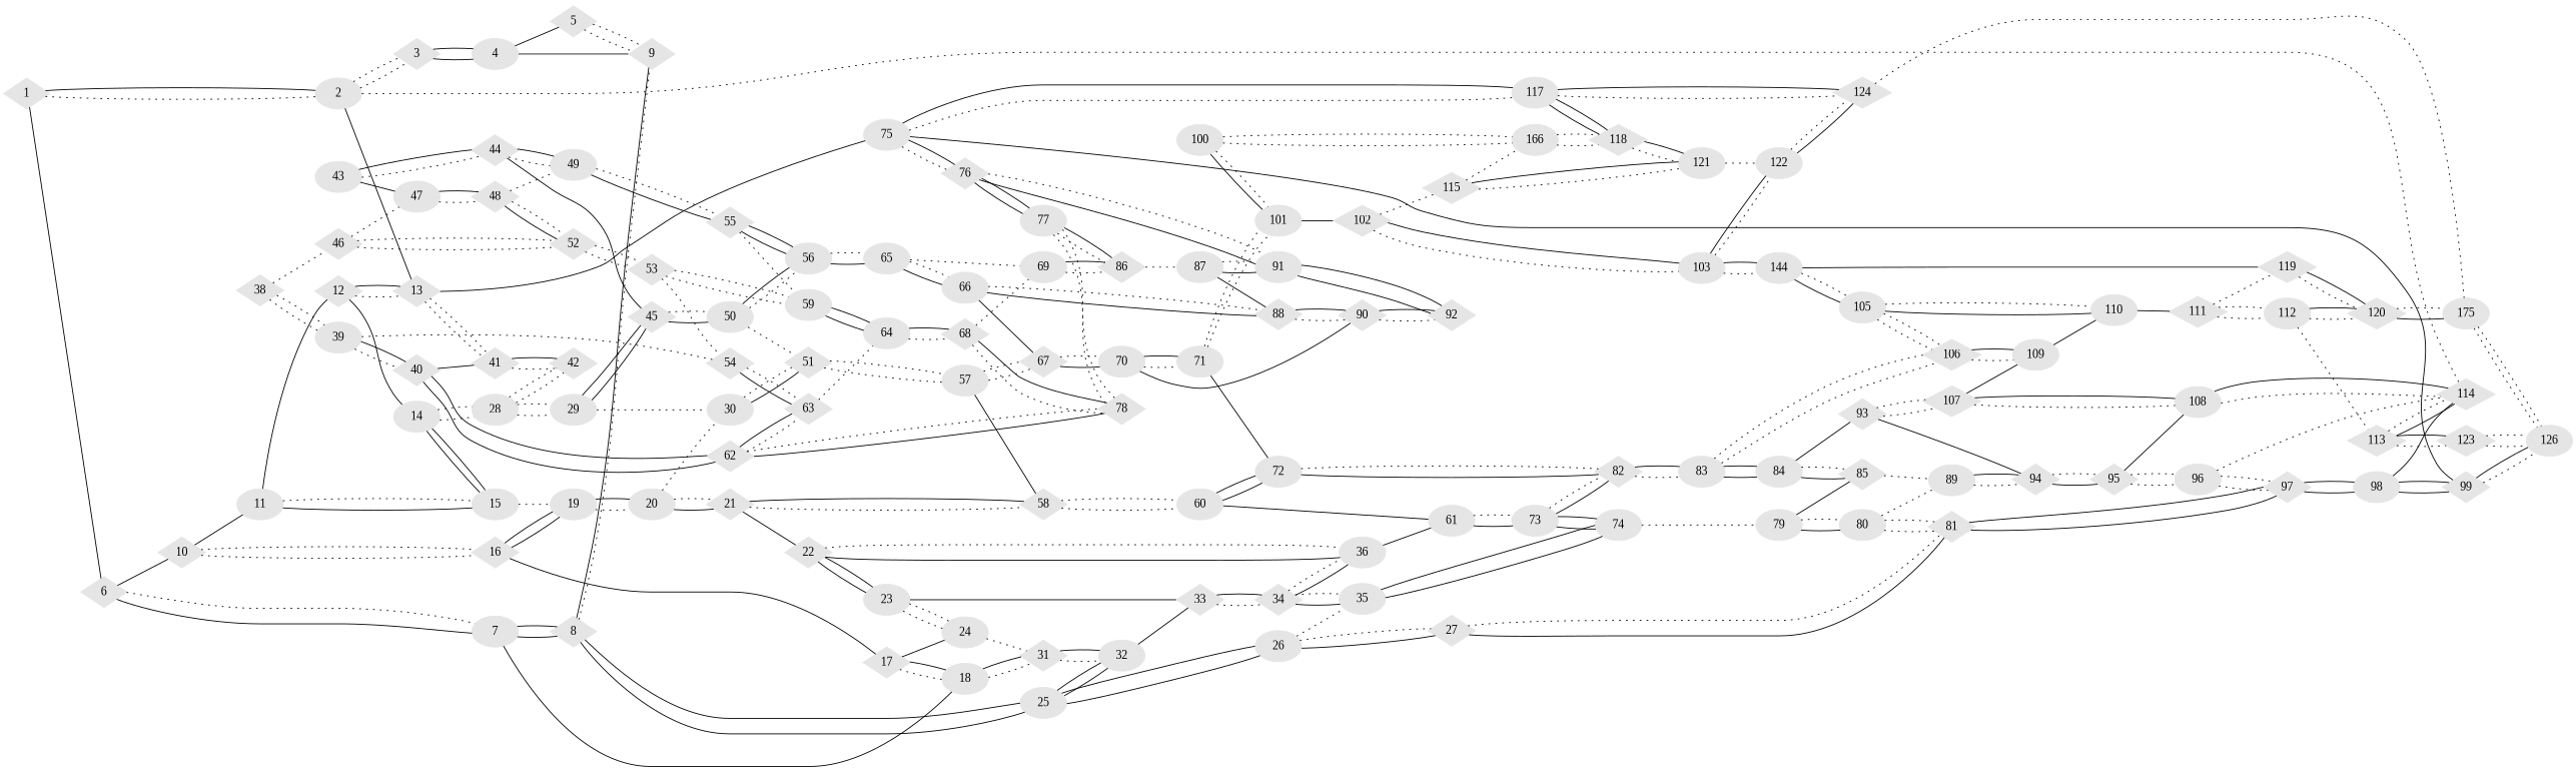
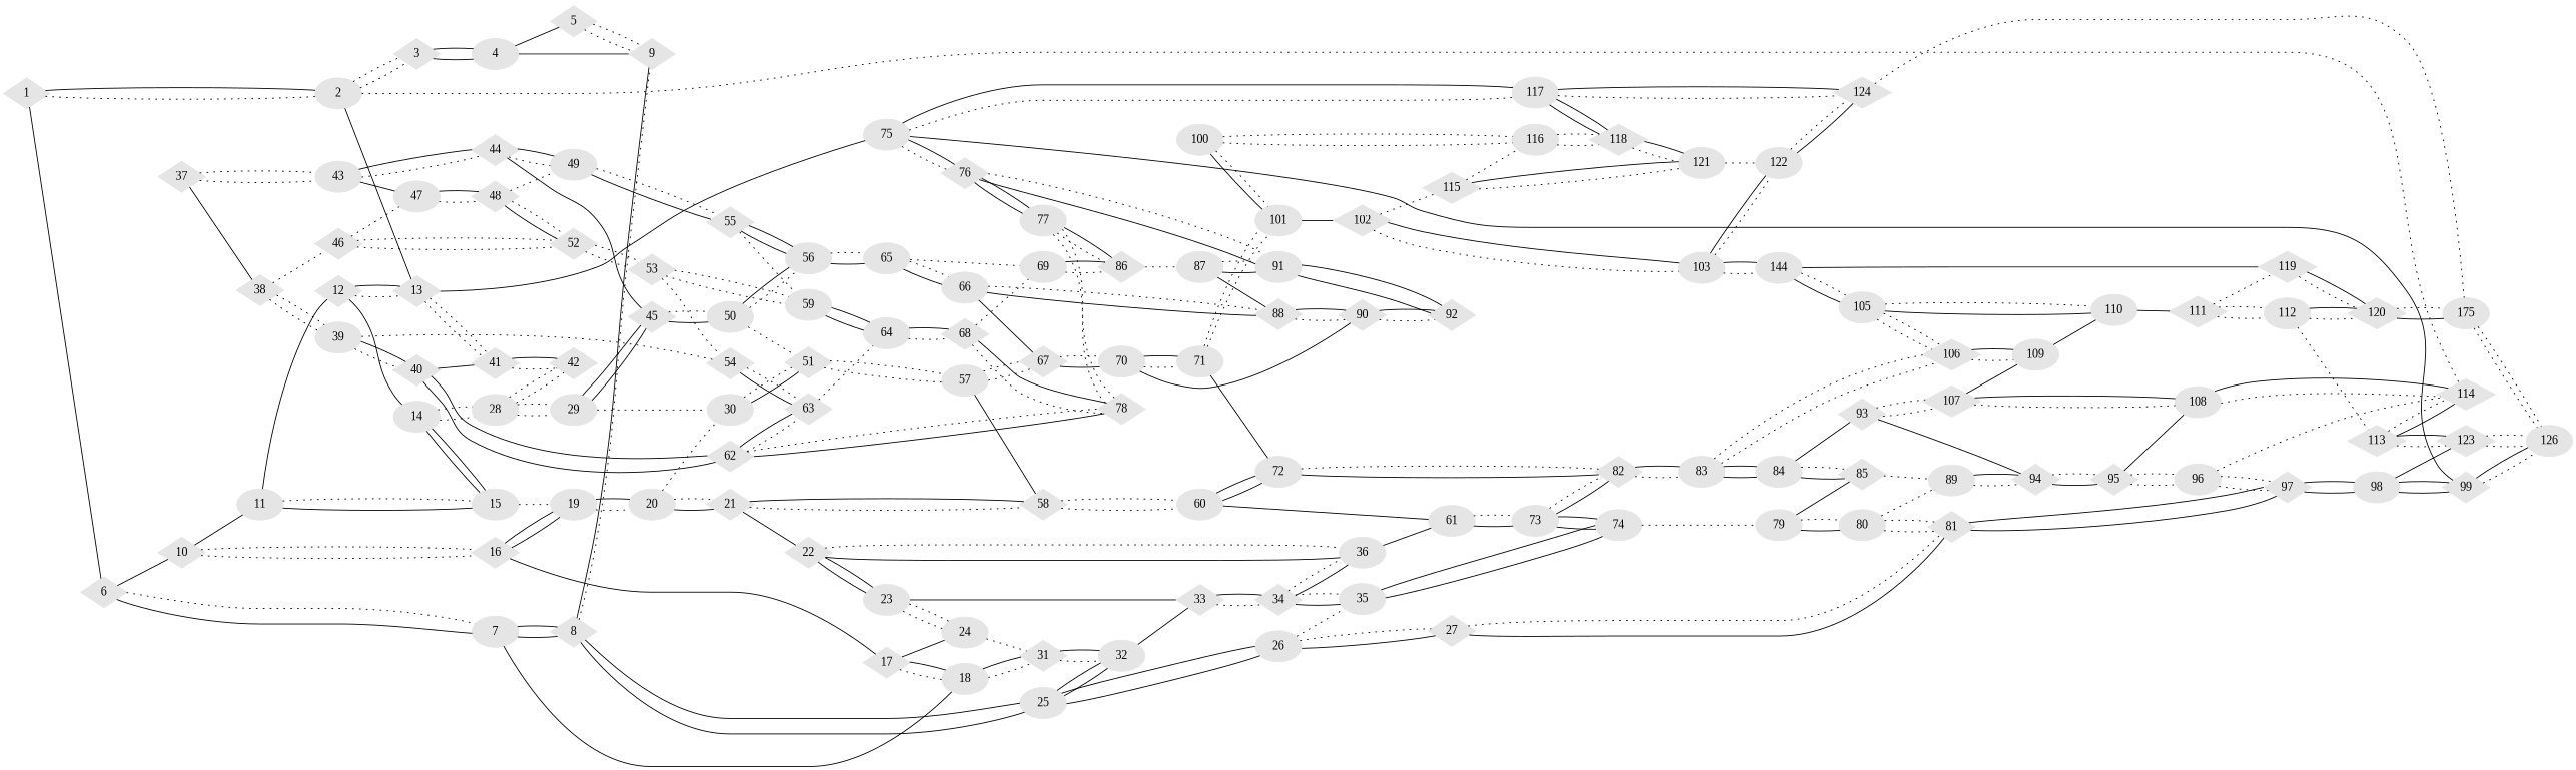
  graph {
    fontname="Liberation Serif"
    rankdir=LR
    node [color=gray90 fontname="Liberation Serif" shape=ellipse style=filled]
    edge [fontname="Liberation Serif" style=dotted]
    1 [shape=diamond]
    2
    6 [shape=diamond]
    3 [shape=diamond]
    13 [shape=diamond]
    114 [shape=diamond]
    7
    10 [shape=diamond]
    4
    41 [shape=diamond]
    75
    99 [shape=diamond]
    126
    5 [shape=diamond]
    9 [shape=diamond]
    27 [shape=diamond]
    81 [shape=diamond]
    8 [shape=diamond]
    18
    11
    16 [shape=diamond]
    25
    31 [shape=diamond]
    26
    32
    12 [shape=diamond]
    15
    19
    17 [shape=diamond]
    14
    28
    42 [shape=diamond]
    76 [shape=diamond]
    117
    29
    20
    24
    21 [shape=diamond]
    30
    22 [shape=diamond]
    58 [shape=diamond]
    51 [shape=diamond]
    23
    36
    60
    33 [shape=diamond]
    61
    34 [shape=diamond]
    35
    74
    97 [shape=diamond]
    45 [shape=diamond]
    50
    57
    79
    73
+   37 [shape=diamond]
    38 [shape=diamond]
    43
    39
    46 [shape=diamond]
    44 [shape=diamond]
    47
    40 [shape=diamond]
    54 [shape=diamond]
    52 [shape=diamond]
    62 [shape=diamond]
    63 [shape=diamond]
    78 [shape=diamond]
    49
    48 [shape=diamond]
    55 [shape=diamond]
    56
    53 [shape=diamond]
    59
    65
    67 [shape=diamond]
    64
    66
    69
    70
    72
    68 [shape=diamond]
    82 [shape=diamond]
    88 [shape=diamond]
    86 [shape=diamond]
    90 [shape=diamond]
    71
    87
    101
    92 [shape=diamond]
    102 [shape=diamond]
    83
    80
    85 [shape=diamond]
    77
    91
    118 [shape=diamond]
    124 [shape=diamond]
    89
    94 [shape=diamond]
    98
    84
    106 [shape=diamond]
    93 [shape=diamond]
    109
    107 [shape=diamond]
    95 [shape=diamond]
    100
-   116 [label=166]
+   116
    108
    96
    123 [shape=diamond]
    103
    115 [shape=diamond]
    n116 [label=144]
    122
    121
    105
    119 [shape=diamond]
    110
    120 [shape=diamond]
    111 [shape=diamond]
    112
    113 [shape=diamond]
    n126 [label=175]
    1 -- 2
    1 -- 2 [style=solid]
    1 -- 6 [style=solid]
    2 -- 3
    2 -- 3
    2 -- 13 [style=solid]
    2 -- 114
    6 -- 7 [style=solid]
    6 -- 7
    6 -- 10 [style=solid]
    3 -- 4 [style=solid]
    3 -- 4 [style=solid]
    13 -- 41
    13 -- 41
    13 -- 75 [style=solid]
    7 -- 8 [style=solid]
    7 -- 8 [style=solid]
    7 -- 18 [style=solid]
    10 -- 11 [style=solid]
    10 -- 16
    10 -- 16
    4 -- 5 [style=solid]
    4 -- 9 [style=solid]
    41 -- 42
    41 -- 42 [style=solid]
    75 -- 99 [style=solid]
    75 -- 76
    75 -- 76 [style=solid]
    75 -- 117
    75 -- 117 [style=solid]
    99 -- 126
    99 -- 126 [style=solid]
    5 -- 9
    5 -- 9
    27 -- 81 [style=solid]
    27 -- 81
    81 -- 97 [style=solid]
    81 -- 97 [style=solid]
    8 -- 9
    8 -- 9 [style=solid]
    8 -- 25 [style=solid]
    8 -- 25 [style=solid]
    18 -- 31
    18 -- 31 [style=solid]
    11 -- 12 [style=solid]
    11 -- 15 [style=solid]
    11 -- 15
    16 -- 19 [style=solid]
    16 -- 19 [style=solid]
    16 -- 17 [style=solid]
    25 -- 26 [style=solid]
    25 -- 26 [style=solid]
    25 -- 32 [style=solid]
    25 -- 32 [style=solid]
    31 -- 32
    31 -- 32 [style=solid]
    26 -- 27 [style=solid]
    26 -- 27
    26 -- 35
    32 -- 33 [style=solid]
    12 -- 13
    12 -- 13 [style=solid]
    12 -- 14 [style=solid]
    15 -- 19
    19 -- 20
    19 -- 20 [style=solid]
    17 -- 18
    17 -- 18 [style=solid]
    17 -- 24 [style=solid]
    14 -- 15 [style=solid]
    14 -- 15 [style=solid]
    14 -- 28
    14 -- 28
    28 -- 42
    28 -- 42
    28 -- 29
    28 -- 29
    76 -- 77 [style=solid]
    76 -- 77 [style=solid]
    76 -- 91 [style=solid]
    76 -- 91
    117 -- 118 [style=solid]
    117 -- 118 [style=solid]
    117 -- 124
    117 -- 124 [style=solid]
    29 -- 30
    29 -- 45 [style=solid]
    29 -- 45 [style=solid]
    20 -- 21 [style=solid]
    20 -- 21
    20 -- 30
    24 -- 31
    21 -- 22 [style=solid]
    21 -- 58
    21 -- 58 [style=solid]
    30 -- 51 [style=solid]
    30 -- 51
    22 -- 23 [style=solid]
    22 -- 23 [style=solid]
    22 -- 36 [style=solid]
    22 -- 36
    58 -- 60
    58 -- 60
    51 -- 57
    51 -- 57
    23 -- 24
    23 -- 24
    23 -- 33 [style=solid]
    36 -- 61 [style=solid]
    60 -- 61 [style=solid]
    60 -- 72 [style=solid]
    60 -- 72 [style=solid]
    33 -- 34
    33 -- 34 [style=solid]
    61 -- 73 [style=solid]
    61 -- 73
    34 -- 36 [style=solid]
    34 -- 36
    34 -- 35 [style=solid]
    34 -- 35
    35 -- 74 [style=solid]
    35 -- 74 [style=solid]
    74 -- 79
    97 -- 98 [style=solid]
    97 -- 98 [style=solid]
    45 -- 50 [style=solid]
    45 -- 50
    50 -- 51
    50 -- 56
    50 -- 56 [style=solid]
    57 -- 58 [style=solid]
    57 -- 67
    57 -- 67
    79 -- 80 [style=solid]
    79 -- 80
    79 -- 85 [style=solid]
    73 -- 74 [style=solid]
    73 -- 74 [style=solid]
    73 -- 82 [style=solid]
    73 -- 82
+   37 -- 38 [style=solid]
+   37 -- 43
+   37 -- 43
    38 -- 39
    38 -- 39
    38 -- 46
    43 -- 44
    43 -- 44 [style=solid]
    43 -- 47 [style=solid]
    39 -- 40
    39 -- 40 [style=solid]
    39 -- 54
    46 -- 47
    46 -- 52
    46 -- 52
    44 -- 45 [style=solid]
    44 -- 49
    44 -- 49 [style=solid]
    47 -- 48
    47 -- 48 [style=solid]
    40 -- 41 [style=solid]
    40 -- 62 [style=solid]
    40 -- 62 [style=solid]
    54 -- 63 [style=solid]
    54 -- 63
    52 -- 53
    52 -- 53
    62 -- 63
    62 -- 63 [style=solid]
    62 -- 78 [style=solid]
    62 -- 78
    63 -- 64
    49 -- 55 [style=solid]
    49 -- 55
    48 -- 52 [style=solid]
    48 -- 52
    48 -- 49
    55 -- 56 [style=solid]
    55 -- 56 [style=solid]
    55 -- 59
    56 -- 65 [style=solid]
    56 -- 65
    53 -- 54
    53 -- 59
    53 -- 59
    59 -- 64 [style=solid]
    59 -- 64 [style=solid]
    65 -- 66 [style=solid]
    65 -- 66
    65 -- 69
    67 -- 70 [style=solid]
    67 -- 70
    64 -- 68
    64 -- 68 [style=solid]
    66 -- 67 [style=solid]
    66 -- 88 [style=solid]
    66 -- 88
    69 -- 86
    69 -- 86 [style=solid]
    70 -- 90 [style=solid]
    70 -- 71
    70 -- 71 [style=solid]
    72 -- 82 [style=solid]
    72 -- 82
    68 -- 78
    68 -- 78 [style=solid]
    68 -- 69
    82 -- 83
    82 -- 83 [style=solid]
    88 -- 90
    88 -- 90 [style=solid]
    86 -- 87
    90 -- 92
    90 -- 92 [style=solid]
    71 -- 72 [style=solid]
    71 -- 101
    71 -- 101
    87 -- 88 [style=solid]
    87 -- 91 [style=solid]
    87 -- 91
    101 -- 102 [style=solid]
    102 -- 103
    102 -- 103 [style=solid]
    102 -- 115
    83 -- 84 [style=solid]
    83 -- 84 [style=solid]
    83 -- 106
    83 -- 106
    80 -- 81
    80 -- 81
    80 -- 89
    85 -- 89
    77 -- 78
    77 -- 78
    77 -- 86
    77 -- 86 [style=solid]
    91 -- 92 [style=solid]
    91 -- 92 [style=solid]
    118 -- 121
    118 -- 121 [style=solid]
    124 -- n126
    89 -- 94
    89 -- 94 [style=solid]
    94 -- 95 [style=solid]
    94 -- 95
    98 -- 99 [style=solid]
    98 -- 99 [style=solid]
-   98 -- 114 [style=solid]
+   98 -- 123 [style=solid]
    84 -- 85 [style=solid]
    84 -- 85
    84 -- 93 [style=solid]
    106 -- 109
    106 -- 109 [style=solid]
    93 -- 94 [style=solid]
    93 -- 107
    93 -- 107
    109 -- 110 [style=solid]
    107 -- 109 [style=solid]
    107 -- 108
    107 -- 108 [style=solid]
    95 -- 108 [style=solid]
    95 -- 96
    95 -- 96
    100 -- 101 [style=solid]
    100 -- 101
    100 -- 116
    100 -- 116
    116 -- 118
    116 -- 118
    108 -- 114
    108 -- 114 [style=solid]
    96 -- 114
    96 -- 97
    96 -- 97
    123 -- 126
    123 -- 126
    103 -- n116
    103 -- n116 [style=solid]
    103 -- 122
    103 -- 122 [style=solid]
    115 -- 116
    115 -- 121
    115 -- 121 [style=solid]
    n116 -- 105 [style=solid]
    n116 -- 105
    n116 -- 119 [style=solid]
    122 -- 124 [style=solid]
    122 -- 124
    121 -- 122
    105 -- 106
    105 -- 106
    105 -- 110 [style=solid]
    105 -- 110
    119 -- 120
    119 -- 120 [style=solid]
    110 -- 111 [style=solid]
    120 -- n126 [style=solid]
    120 -- n126
    111 -- 119
    111 -- 112
    111 -- 112
    112 -- 120
    112 -- 120 [style=solid]
    112 -- 113
    113 -- 114 [style=solid]
    113 -- 114
    113 -- 123
    113 -- 123 [style=solid]
    n126 -- 126
    n126 -- 126
  }
